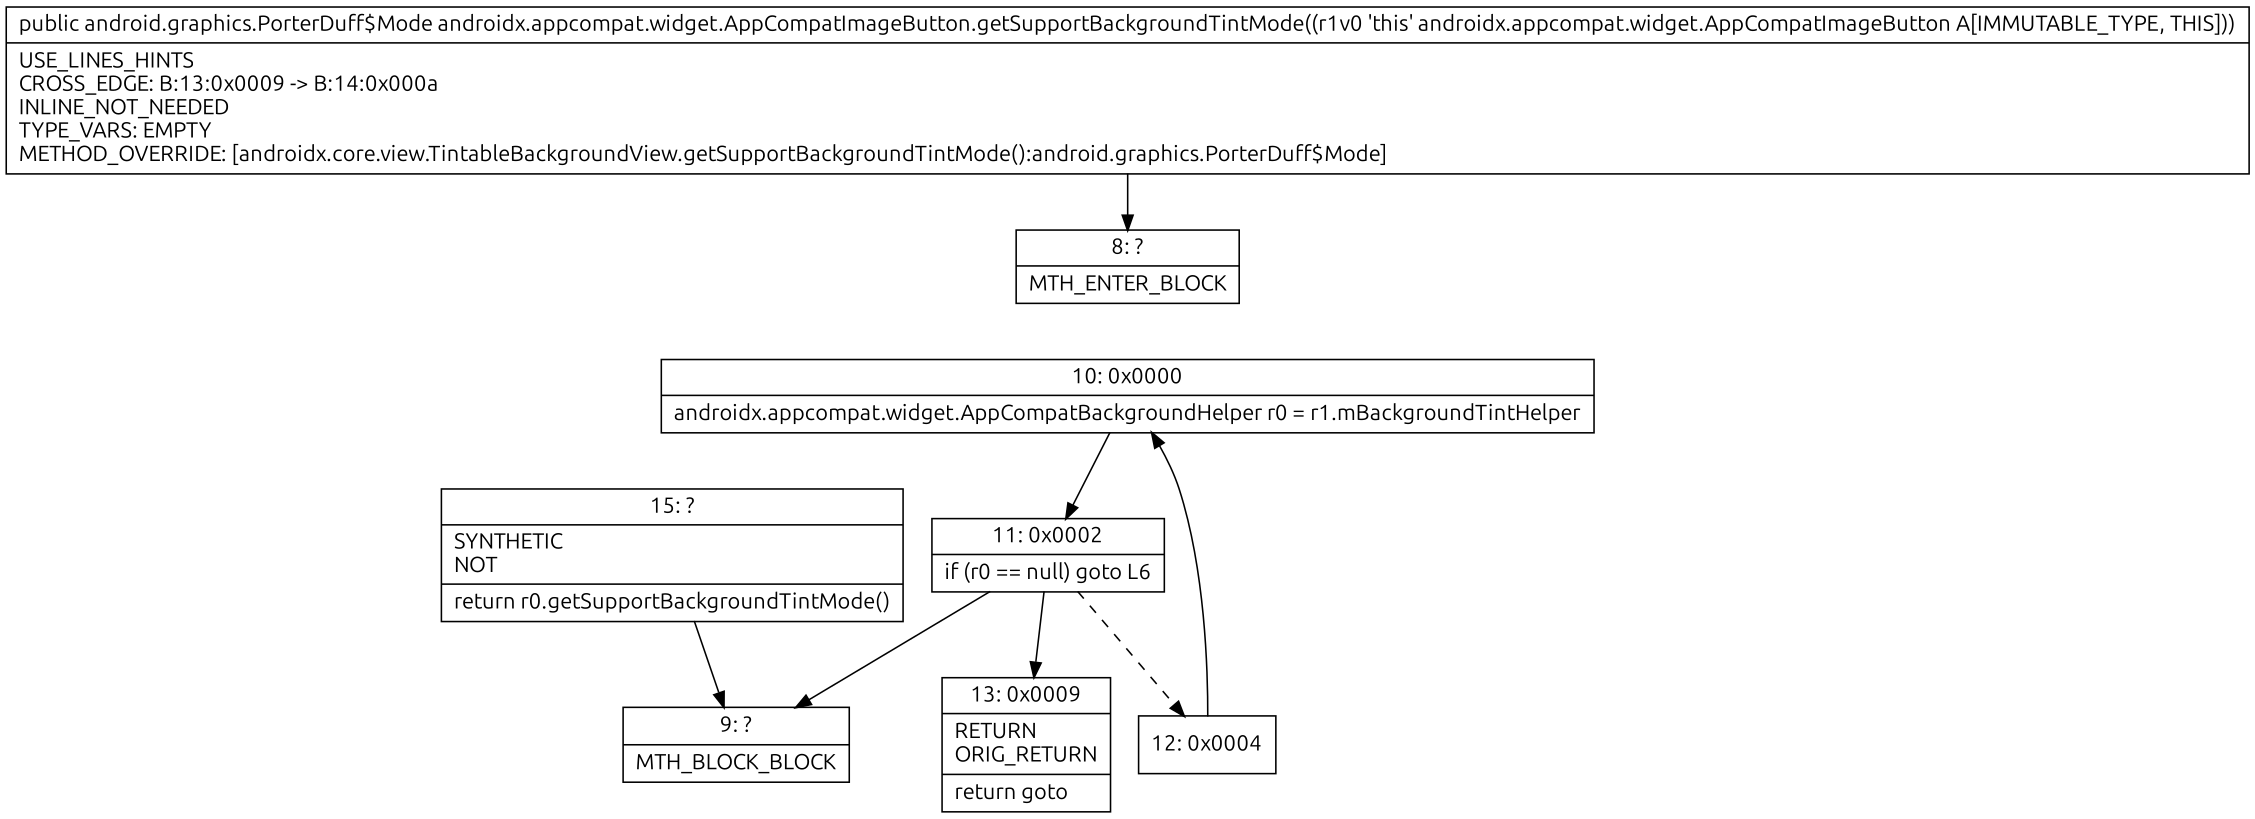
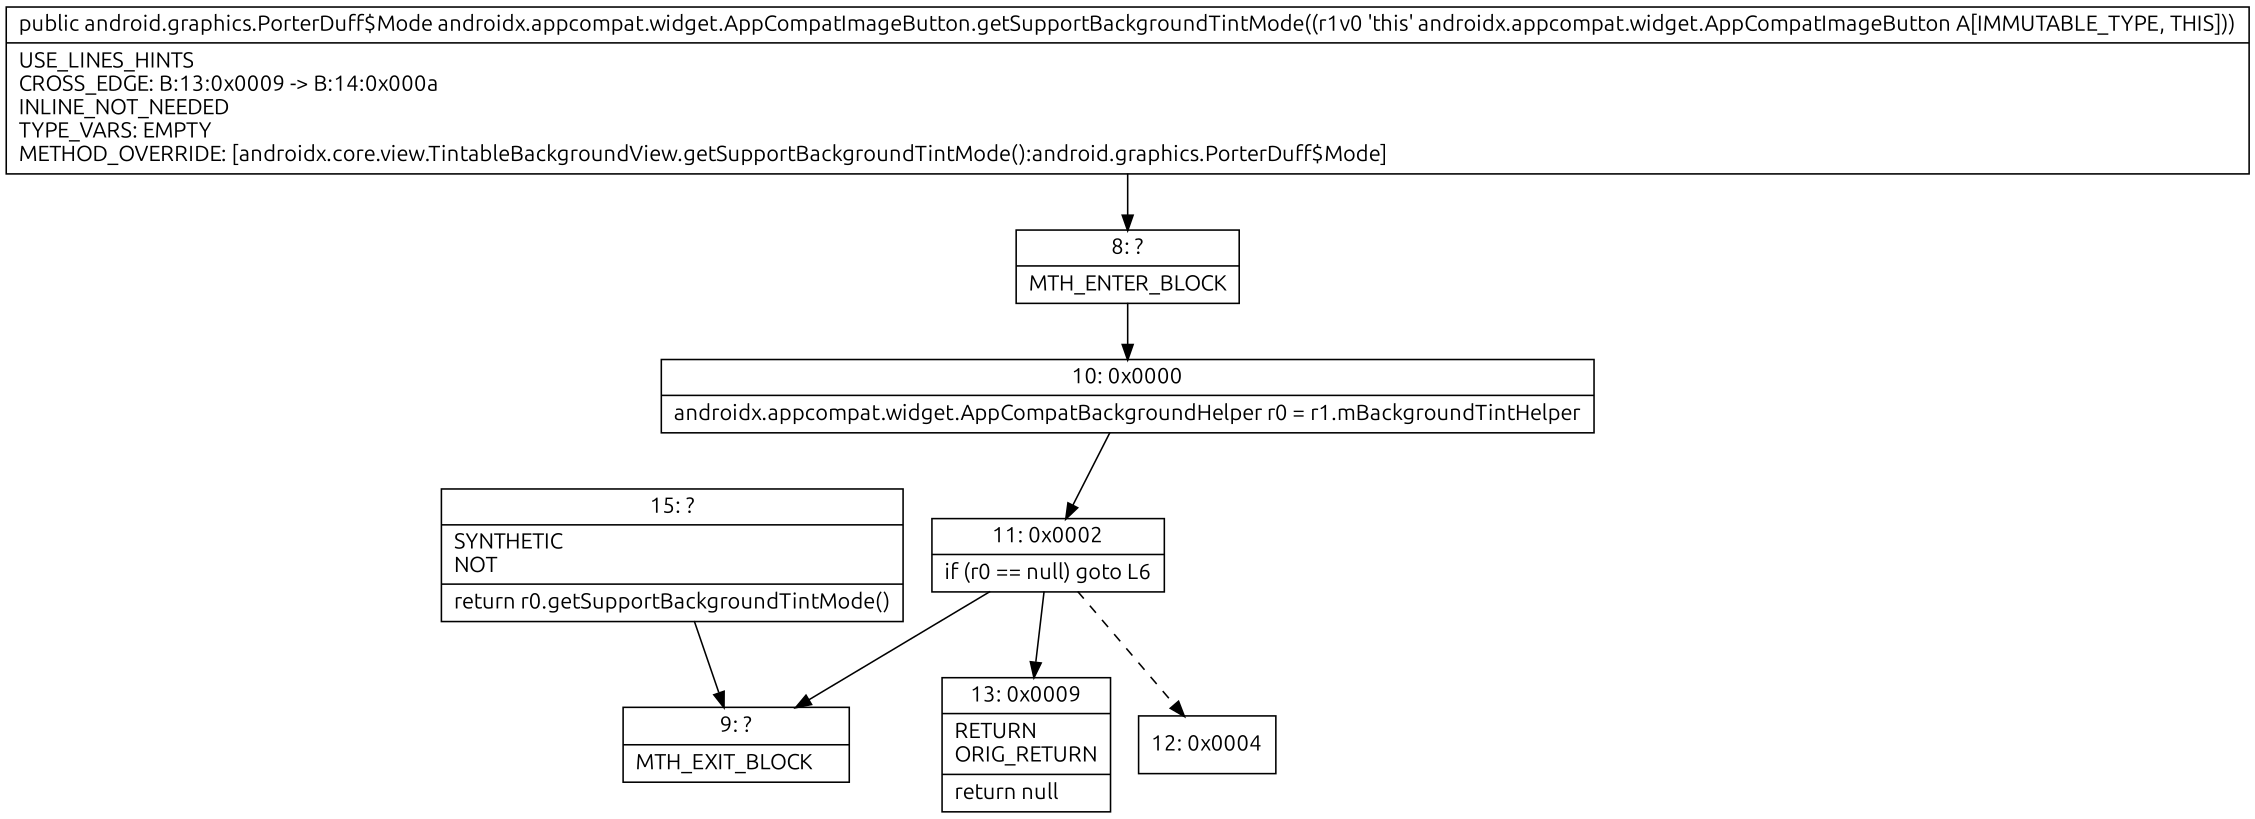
  digraph {
    fontname=Ubuntu
    node [fontname=Ubuntu shape=record]
    edge [fontname=Ubuntu]
    n1 [label="{8\:\ ?|MTH_ENTER_BLOCK\l}"]
    n2 [label="{10\:\ 0x0000|androidx.appcompat.widget.AppCompatBackgroundHelper r0 = r1.mBackgroundTintHelper\l}"]
    n3 [label="{11\:\ 0x0002|if (r0 == null) goto L6\l}"]
    n4 [label="{12\:\ 0x0004}"]
-   n5 [label="{13\:\ 0x0009|RETURN\lORIG_RETURN\l|return goto\l}"]
-   n6 [label="{9\:\ ?|MTH_BLOCK_BLOCK\l}"]
+   n5 [label="{13\:\ 0x0009|RETURN\lORIG_RETURN\l|return null\l}"]
+   n6 [label="{9\:\ ?|MTH_EXIT_BLOCK\l}"]
    n7 [label="{15\:\ ?|SYNTHETIC\lNOT\l|return r0.getSupportBackgroundTintMode()\l}"]
    n8 [label="{public android.graphics.PorterDuff$Mode androidx.appcompat.widget.AppCompatImageButton.getSupportBackgroundTintMode((r1v0 'this' androidx.appcompat.widget.AppCompatImageButton A[IMMUTABLE_TYPE, THIS]))  | USE_LINES_HINTS\lCROSS_EDGE: B:13:0x0009 \-\> B:14:0x000a\lINLINE_NOT_NEEDED\lTYPE_VARS: EMPTY\lMETHOD_OVERRIDE: [androidx.core.view.TintableBackgroundView.getSupportBackgroundTintMode():android.graphics.PorterDuff$Mode]\l}"]
-   n4 -> n2
+   n1 -> n2
    n2 -> n3
    n3 -> n4 [style=dashed]
    n3 -> n5
    n3 -> n6
    n7 -> n6
    n8 -> n1
  }
